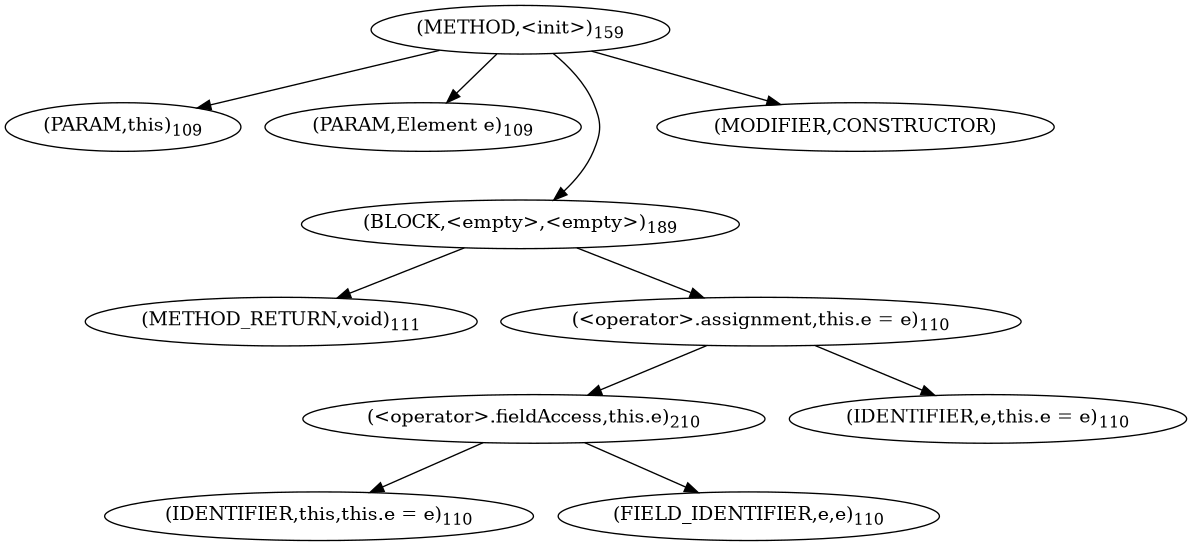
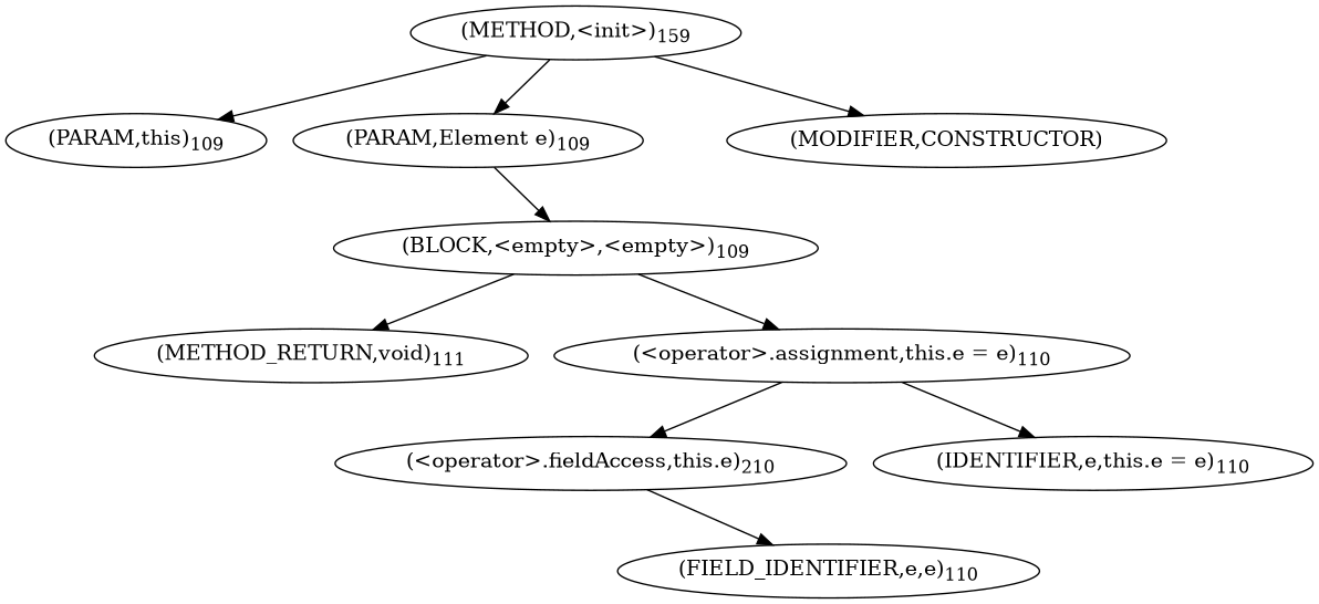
  digraph {
    n1 [label=<(METHOD,&lt;init&gt;)<SUB>159</SUB>>]
    n2 [label=<(PARAM,this)<SUB>109</SUB>>]
    n3 [label=<(PARAM,Element e)<SUB>109</SUB>>]
-   n4 [label=<(BLOCK,&lt;empty&gt;,&lt;empty&gt;)<SUB>189</SUB>>]
+   n4 [label=<(BLOCK,&lt;empty&gt;,&lt;empty&gt;)<SUB>109</SUB>>]
    n5 [label=<(MODIFIER,CONSTRUCTOR)>]
    n6 [label=<(METHOD_RETURN,void)<SUB>111</SUB>>]
    n7 [label=<(&lt;operator&gt;.assignment,this.e = e)<SUB>110</SUB>>]
    n8 [label=<(&lt;operator&gt;.fieldAccess,this.e)<SUB>210</SUB>>]
    n9 [label=<(IDENTIFIER,e,this.e = e)<SUB>110</SUB>>]
-   n10 [label=<(IDENTIFIER,this,this.e = e)<SUB>110</SUB>>]
    n11 [label=<(FIELD_IDENTIFIER,e,e)<SUB>110</SUB>>]
    n1 -> n2
    n1 -> n3
-   n1 -> n4
+   n3 -> n4
    n1 -> n5
    n4 -> n6
    n4 -> n7
    n7 -> n8
    n7 -> n9
-   n8 -> n10
    n8 -> n11
  }
